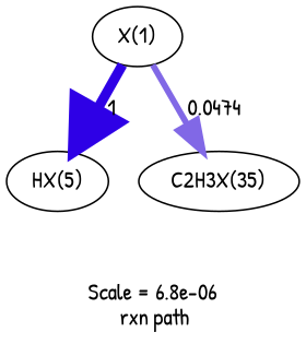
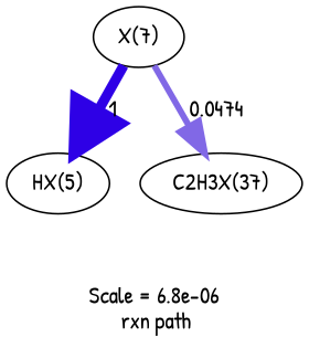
  digraph {
    fontname="Patrick Hand"
    label="Scale = 6.8e-06\l rxn path"
    node [fontname="Patrick Hand"]
    edge [fontname="Patrick Hand"]
    n1 [label="HX(5)"]
-   n2 [label="X(1)"]
-   n3 [label="C2H3X(35)"]
+   n2 [label="X(7)"]
+   n3 [label="C2H3X(37)"]
    n2 -> n1 [arrowsize=3 color="0.7, 1.5, 0.9" label=" 1" style="setlinewidth(6)"]
    n2 -> n3 [arrowsize=1.85 color="0.7, 0.547, 0.9" label=" 0.0474" style="setlinewidth(3.7)"]
  }
